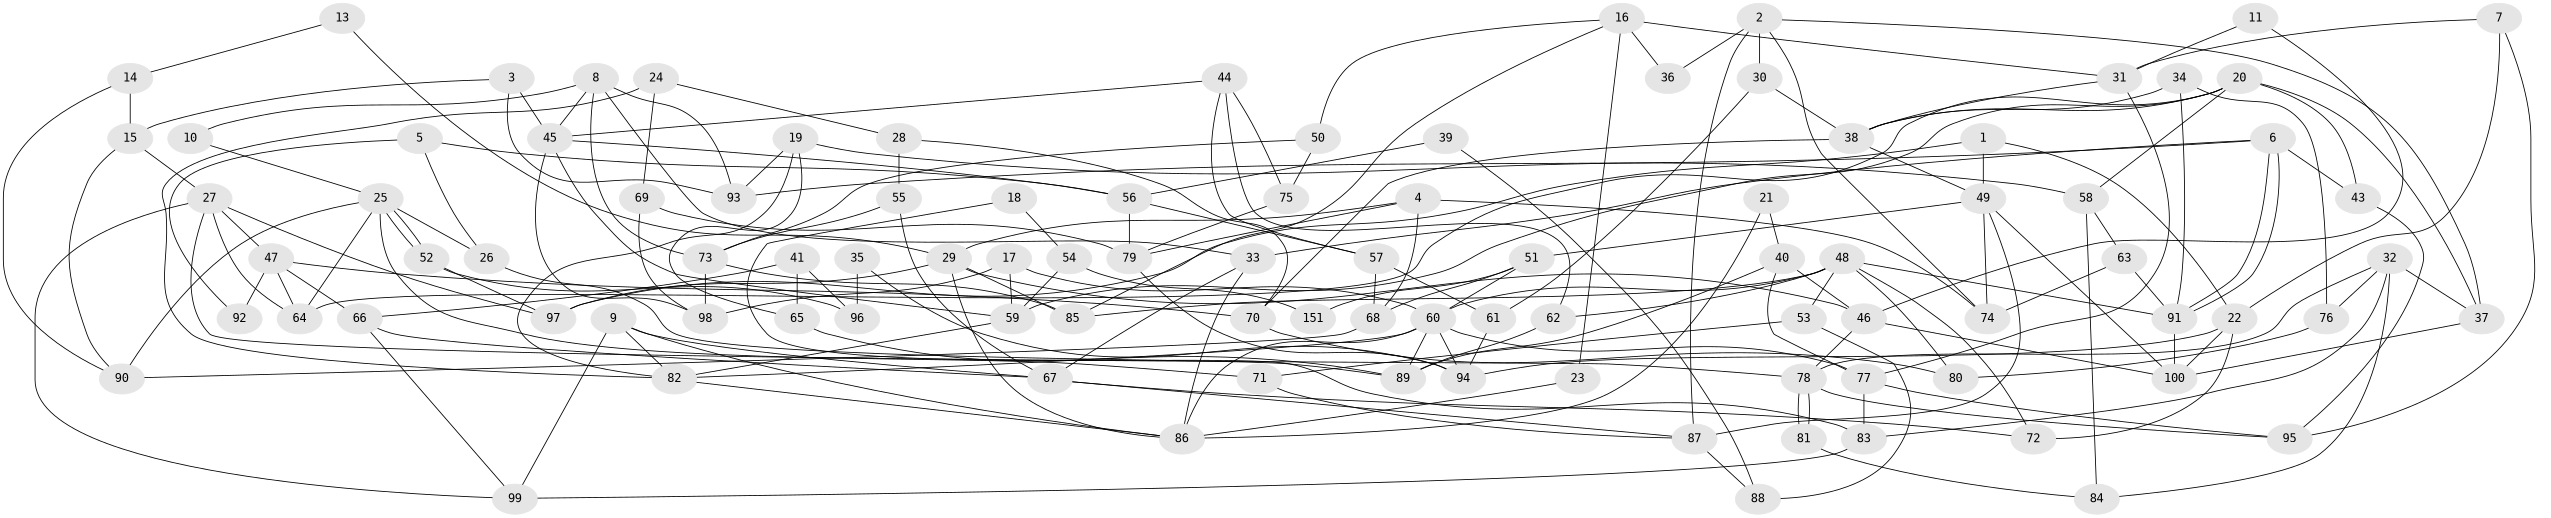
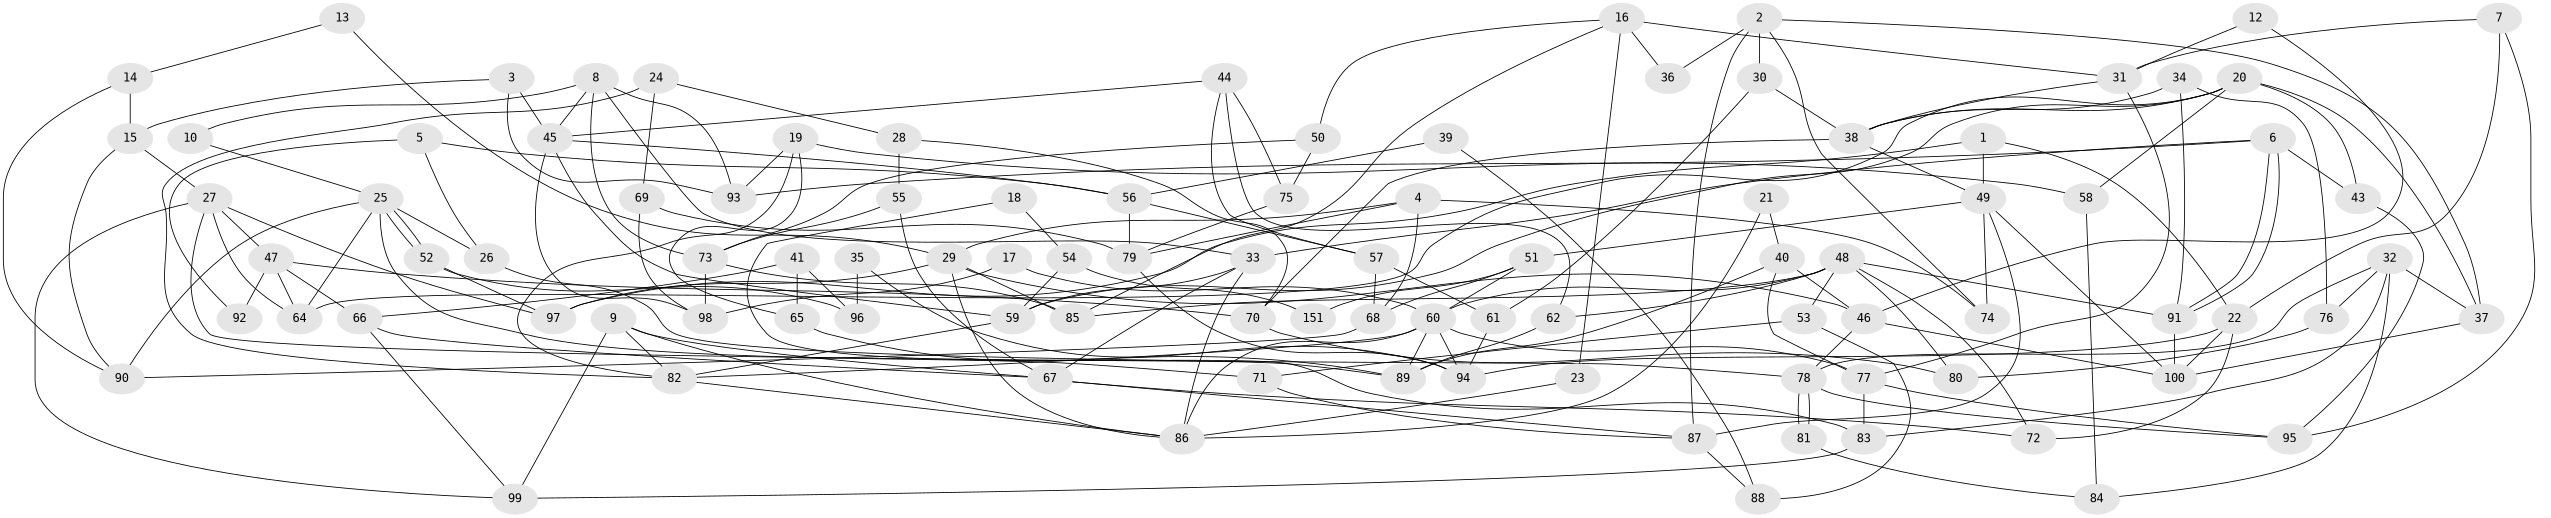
  graph {
    fontname="DejaVu Sans Mono"
    node [color=gray90 fontname="DejaVu Sans Mono" style=filled]
    edge [fontname="DejaVu Sans Mono"]
    1
    22
    49
    97
    72
    94
    100
    74
    87
    51
    2
    30
    36
    37
    38
    61
    88
    3
    15
    45
    93
    90
    27
    56
    59
    98
    4
    29
    68
    79
    86
    46
    85
    5
    26
    92
    89
    57
    6
    33
    43
    91
    67
    95
    7
    31
    77
    8
    10
    73
    25
    9
    82
    99
    64
    52
    71
-   11
+   11 [label=12]
    78
    17
    60
    18
    54
    83
    70
    80
    13
    14
    47
    16
    23
    50
    75
    n74 [label=151]
    19
    58
    65
    84
-   63
    20
    21
    40
    24
    28
    69
    55
    96
    66
    81
    32
    76
    34
    35
    39
    41
    44
    62
    48
    53
    1 -- 22
    1 -- 49
    1 -- 97
    22 -- 72
    22 -- 94
    22 -- 100
    49 -- 100
    49 -- 74
    49 -- 87
    49 -- 51
    87 -- 88
    51 -- 68
    51 -- 60
    51 -- n74
    2 -- 74
    2 -- 87
    2 -- 30
    2 -- 36
    2 -- 37
    30 -- 38
    30 -- 61
    37 -- 100
    38 -- 49
    38 -- 70
    61 -- 94
    3 -- 15
    3 -- 45
    3 -- 93
    15 -- 90
    15 -- 27
    45 -- 56
    45 -- 59
    45 -- 98
    27 -- 97
    27 -- 99
    27 -- 64
    27 -- 78
    27 -- 47
    56 -- 79
    56 -- 57
    59 -- 82
    4 -- 74
    4 -- 29
    4 -- 68
    4 -- 79
    29 -- 97
    29 -- 86
    29 -- 46
    29 -- 85
    68 -- 90
    79 -- 94
    46 -- 100
    46 -- 78
    5 -- 56
    5 -- 26
    5 -- 92
    26 -- 89
    57 -- 61
    57 -- 68
    6 -- 93
    6 -- 33
    6 -- 43
    6 -- 91
    6 -- 91
    33 -- 86
    33 -- 67
    43 -- 95
    91 -- 100
    67 -- 72
    67 -- 87
    7 -- 22
    7 -- 95
    7 -- 31
    31 -- 38
    31 -- 77
    77 -- 95
    77 -- 83
    8 -- 45
    8 -- 93
    8 -- 33
    8 -- 10
    8 -- 73
    10 -- 25
    73 -- 98
    73 -- 85
    25 -- 90
    25 -- 26
    25 -- 64
    25 -- 52
    25 -- 52
    25 -- 71
    9 -- 86
    9 -- 67
    9 -- 82
    9 -- 99
    82 -- 86
    52 -- 97
    52 -- 96
    71 -- 87
    11 -- 46
    11 -- 31
    78 -- 95
    78 -- 81
    78 -- 81
-   17 -- 59
+   33 -- 59
    17 -- 98
    17 -- 60
    60 -- 94
    60 -- 86
    60 -- 89
    60 -- 77
    60 -- 82
    18 -- 54
    18 -- 83
    54 -- 59
    54 -- n74
    83 -- 99
    70 -- 80
    13 -- 29
    13 -- 14
    14 -- 15
    14 -- 90
    47 -- 92
    47 -- 64
    47 -- 70
    47 -- 66
    16 -- 36
    16 -- 85
    16 -- 31
    16 -- 23
    16 -- 50
    23 -- 86
    50 -- 73
    50 -- 75
    75 -- 79
    19 -- 93
    19 -- 82
    19 -- 58
    19 -- 65
    58 -- 84
-   58 -- 63
    65 -- 89
-   63 -- 74
-   63 -- 91
    20 -- 37
    20 -- 38
    20 -- 59
    20 -- 43
    20 -- 64
    20 -- 58
    21 -- 86
    21 -- 40
    40 -- 46
    40 -- 89
    40 -- 77
    24 -- 82
    24 -- 28
    24 -- 69
    28 -- 70
    28 -- 55
    69 -- 98
    69 -- 79
    55 -- 67
    55 -- 73
    66 -- 67
    66 -- 99
    81 -- 84
    32 -- 37
    32 -- 78
    32 -- 83
    32 -- 84
    32 -- 76
    76 -- 80
    34 -- 38
    34 -- 91
    34 -- 76
    35 -- 94
    35 -- 96
    39 -- 88
    39 -- 56
    41 -- 65
    41 -- 96
    41 -- 66
    44 -- 45
    44 -- 57
    44 -- 75
    44 -- 62
    62 -- 89
    48 -- 72
    48 -- 85
    48 -- 91
    48 -- 60
    48 -- 80
    48 -- 62
    48 -- 53
    53 -- 88
    53 -- 71
  }
